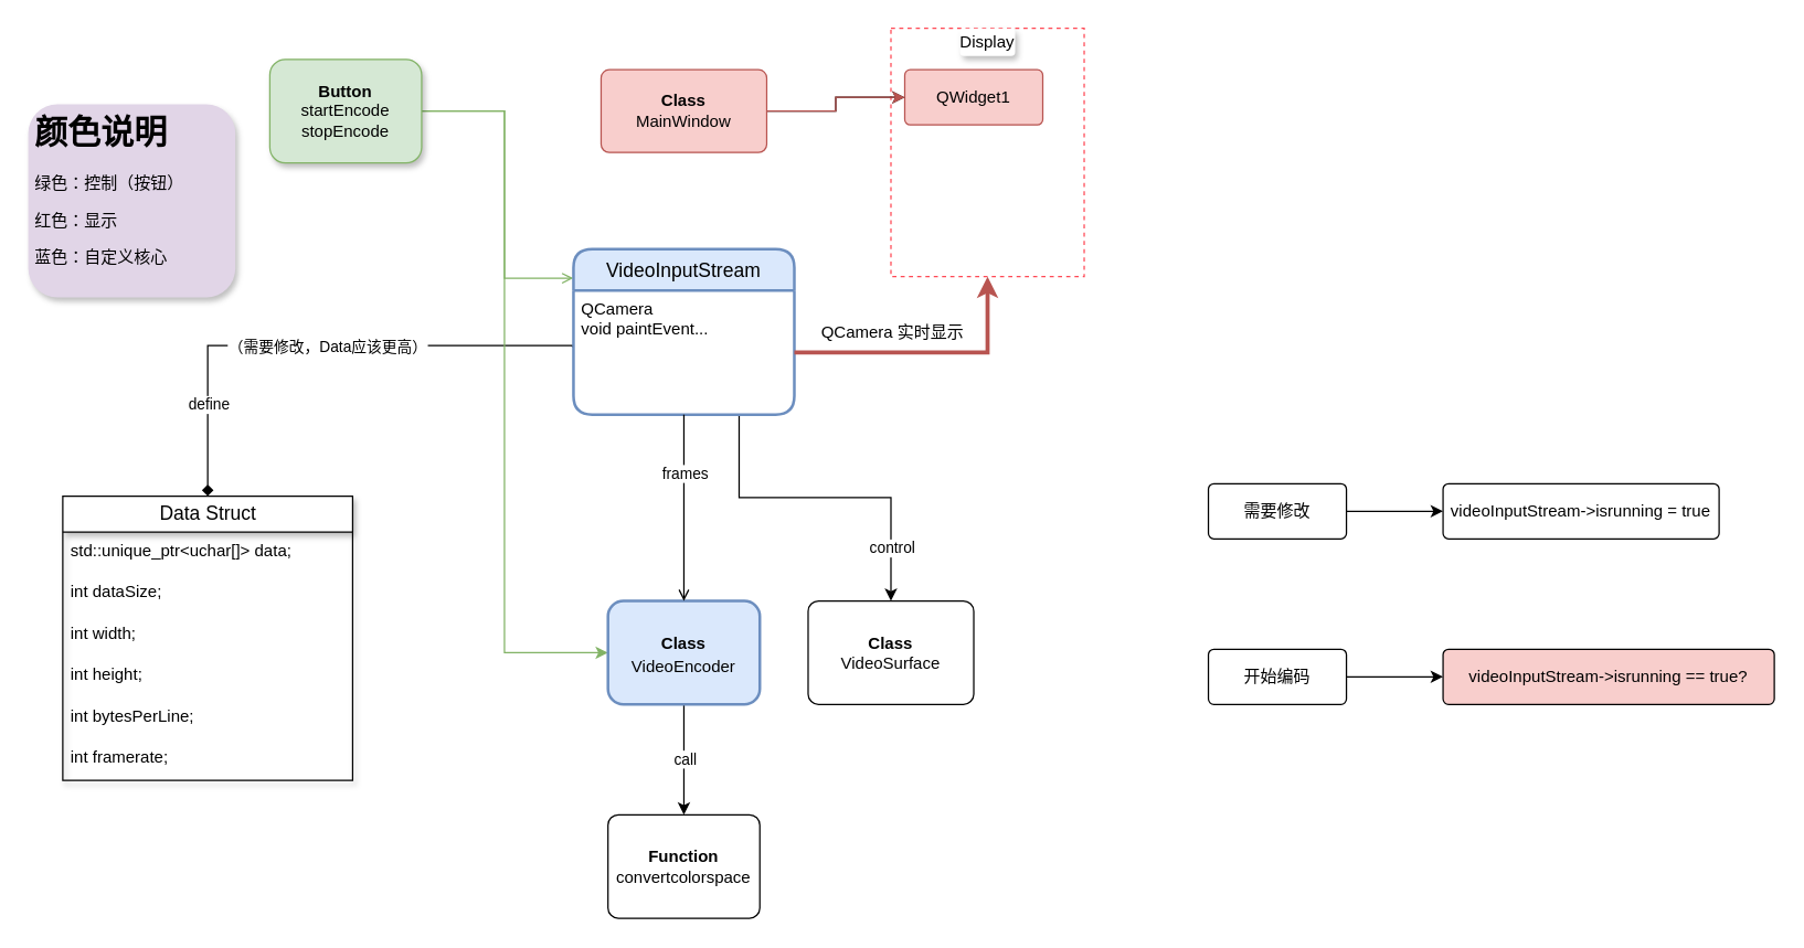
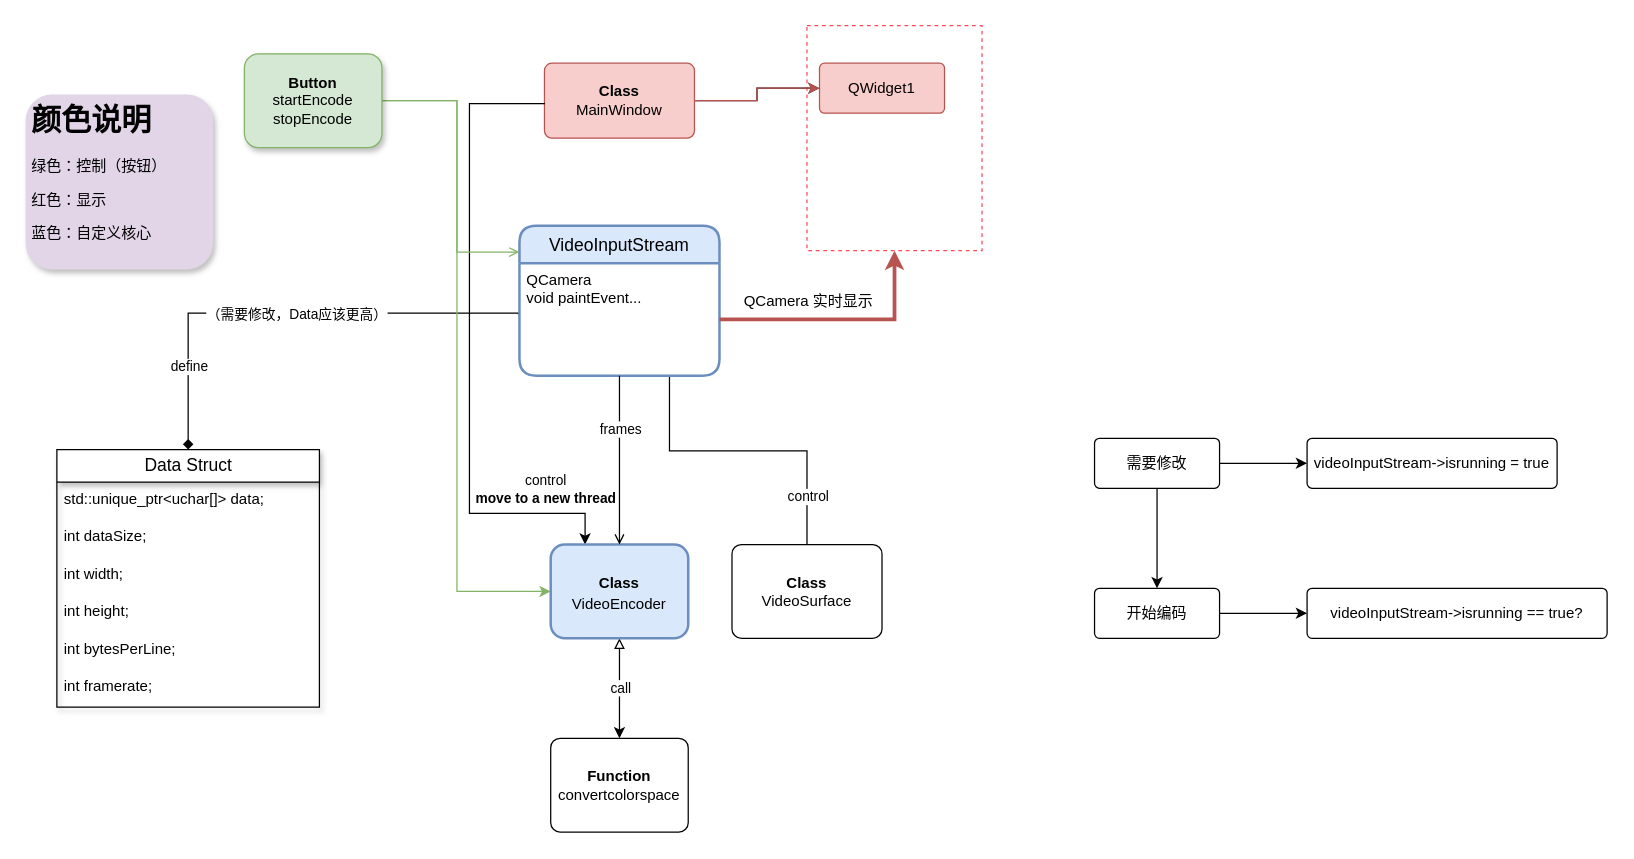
  <mxCell id="0" />
  <mxCell id="1" parent="0" />
  <mxCell id="2" value="" style="group" parent="1" vertex="1" connectable="0"><mxGeometry x="645" y="40" width="140" height="160" as="geometry" /></mxCell>
  <mxCell id="3" value="" style="rounded=0;whiteSpace=wrap;html=1;shadow=0;glass=0;fontFamily=Helvetica;fontSize=12;fillColor=none;dashed=1;strokeColor=#FF4A56;" parent="2" vertex="1"><mxGeometry y="-20" width="140" height="180" as="geometry" /></mxCell>
  <mxCell id="4" value="QWidget1" style="whiteSpace=wrap;html=1;rounded=1;shadow=0;glass=0;arcSize=10;fillColor=#f8cecc;strokeColor=#b85450;" parent="2" vertex="1"><mxGeometry x="10" y="10" width="100" height="40" as="geometry" /></mxCell>
  <mxCell id="5" value="" style="edgeStyle=orthogonalEdgeStyle;rounded=0;orthogonalLoop=1;jettySize=auto;html=1;fontFamily=Helvetica;fontSize=12;" parent="1" source="7" target="4" edge="1"><mxGeometry relative="1" as="geometry" /></mxCell>
  <mxCell id="6" value="" style="edgeStyle=orthogonalEdgeStyle;rounded=0;orthogonalLoop=1;jettySize=auto;html=1;strokeColor=#b85450;fontFamily=Helvetica;fontSize=12;fillColor=#f8cecc;" parent="1" source="7" target="4" edge="1"><mxGeometry relative="1" as="geometry" /></mxCell>
  <mxCell id="7" value="&lt;b&gt;Class&lt;/b&gt;&lt;br&gt;MainWindow" style="rounded=1;whiteSpace=wrap;html=1;shadow=0;glass=0;arcSize=10;fillColor=#f8cecc;strokeColor=#b85450;" parent="1" vertex="1"><mxGeometry x="435" y="50" width="120" height="60" as="geometry" /></mxCell>
  <mxCell id="8" style="edgeStyle=orthogonalEdgeStyle;rounded=0;orthogonalLoop=1;jettySize=auto;html=1;startArrow=none;startFill=0;endArrow=diamond;endFill=1;entryX=0.5;entryY=0;entryDx=0;entryDy=0;exitX=-0.005;exitY=0.456;exitDx=0;exitDy=0;exitPerimeter=0;" parent="1" source="31" target="21" edge="1"><mxGeometry relative="1" as="geometry"><mxPoint x="295" y="386" as="targetPoint" /><Array as="points"><mxPoint x="414" y="250" /><mxPoint x="150" y="250" /></Array><mxPoint x="435" y="250.034" as="sourcePoint" /></mxGeometry></mxCell>
  <mxCell id="9" value="define" style="edgeLabel;html=1;align=center;verticalAlign=middle;resizable=0;points=[];" parent="8" vertex="1" connectable="0"><mxGeometry x="0.668" relative="1" as="geometry"><mxPoint y="-4.17" as="offset" /></mxGeometry></mxCell>
  <mxCell id="10" value="（需要修改，Data应该更高）" style="edgeLabel;html=1;align=center;verticalAlign=middle;resizable=0;points=[];fontFamily=Helvetica;" parent="8" vertex="1" connectable="0"><mxGeometry x="0.139" y="3" relative="1" as="geometry"><mxPoint x="34.4" y="-3" as="offset" /></mxGeometry></mxCell>
- <mxCell id="13" style="edgeStyle=orthogonalEdgeStyle;rounded=0;orthogonalLoop=1;jettySize=auto;html=1;startArrow=none;startFill=0;endArrow=classic;endFill=1;entryX=0.5;entryY=0;entryDx=0;entryDy=0;exitX=0.75;exitY=1;exitDx=0;exitDy=0;" parent="1" source="31" target="15" edge="1"><mxGeometry relative="1" as="geometry"><mxPoint x="645" y="430" as="targetPoint" /><Array as="points"><mxPoint x="535" y="360" /><mxPoint x="645" y="360" /></Array><mxPoint x="495.034" y="320" as="sourcePoint" /></mxGeometry></mxCell>
+ <mxCell id="11" style="edgeStyle=orthogonalEdgeStyle;rounded=0;orthogonalLoop=1;jettySize=auto;html=1;exitX=0.003;exitY=0.538;exitDx=0;exitDy=0;startArrow=none;startFill=0;endArrow=classic;endFill=1;entryX=0.25;entryY=0;entryDx=0;entryDy=0;exitPerimeter=0;" parent="1" target="29" edge="1" source="7"><mxGeometry relative="1" as="geometry"><mxPoint x="495" y="430" as="targetPoint" /><Array as="points"><mxPoint x="375" y="82" /><mxPoint x="375" y="410" /><mxPoint x="468" y="410" /></Array><mxPoint x="495" y="320" as="sourcePoint" /></mxGeometry></mxCell>
+ <mxCell id="12" value="control&lt;br&gt;&lt;b&gt;move to a new thread&lt;/b&gt;" style="edgeLabel;html=1;align=center;verticalAlign=middle;resizable=0;points=[];" parent="11" vertex="1" connectable="0"><mxGeometry x="0.537" y="-1" relative="1" as="geometry"><mxPoint x="59.45" y="-21" as="offset" /></mxGeometry></mxCell>
+ <mxCell id="13" style="edgeStyle=orthogonalEdgeStyle;rounded=0;orthogonalLoop=1;jettySize=auto;html=1;startArrow=none;startFill=0;endArrow=none;endFill=1;entryX=0.5;entryY=0;entryDx=0;entryDy=0;exitX=0.75;exitY=1;exitDx=0;exitDy=0;" parent="1" source="31" target="15" edge="1"><mxGeometry relative="1" as="geometry"><mxPoint x="645" y="430" as="targetPoint" /><Array as="points"><mxPoint x="535" y="360" /><mxPoint x="645" y="360" /></Array><mxPoint x="495.034" y="320" as="sourcePoint" /></mxGeometry></mxCell>
  <mxCell id="14" value="control" style="edgeLabel;html=1;align=center;verticalAlign=middle;resizable=0;points=[];" parent="13" vertex="1" connectable="0"><mxGeometry x="0.679" relative="1" as="geometry"><mxPoint as="offset" /></mxGeometry></mxCell>
  <mxCell id="15" value="&lt;b style=&quot;font-size: 12px;&quot;&gt;Class&lt;/b&gt;&lt;br style=&quot;font-size: 12px;&quot;&gt;VideoSurface" style="rounded=1;whiteSpace=wrap;html=1;shadow=0;fontSize=12;glass=0;arcSize=10;" parent="1" vertex="1"><mxGeometry x="585" y="435" width="120" height="75" as="geometry" /></mxCell>
  <mxCell id="16" style="edgeStyle=orthogonalEdgeStyle;rounded=0;orthogonalLoop=1;jettySize=auto;html=1;startArrow=none;startFill=0;entryX=0;entryY=0.5;entryDx=0;entryDy=0;fillColor=#d5e8d4;strokeColor=#82b366;" parent="1" source="18" target="29" edge="1"><mxGeometry relative="1" as="geometry"><mxPoint x="495" y="530" as="targetPoint" /><Array as="points"><mxPoint x="365" y="80" /><mxPoint x="365" y="472" /></Array></mxGeometry></mxCell>
  <mxCell id="17" style="edgeStyle=orthogonalEdgeStyle;rounded=0;orthogonalLoop=1;jettySize=auto;html=1;entryX=-0.001;entryY=0.176;entryDx=0;entryDy=0;startArrow=none;startFill=0;strokeColor=#82b366;fontFamily=Helvetica;fontSize=11;entryPerimeter=0;fillColor=#d5e8d4;endArrow=open;" parent="1" source="18" target="30" edge="1"><mxGeometry relative="1" as="geometry"><Array as="points"><mxPoint x="365" y="80" /><mxPoint x="365" y="201" /><mxPoint x="415" y="201" /></Array></mxGeometry></mxCell>
  <mxCell id="18" value="&lt;b&gt;Button&lt;/b&gt;&lt;br&gt;startEncode&lt;br&gt;stopEncode" style="rounded=1;whiteSpace=wrap;html=1;shadow=1;fillColor=#d5e8d4;strokeColor=#82b366;" parent="1" vertex="1"><mxGeometry x="195" y="42.5" width="110" height="75" as="geometry" /></mxCell>
- <mxCell id="19" style="edgeStyle=orthogonalEdgeStyle;rounded=0;orthogonalLoop=1;jettySize=auto;html=1;startArrow=classic;startFill=1;endArrow=none;endFill=0;entryX=0.5;entryY=1;entryDx=0;entryDy=0;exitX=0.5;exitY=0;exitDx=0;exitDy=0;" parent="1" source="28" target="29" edge="1"><mxGeometry relative="1" as="geometry"><mxPoint x="355" y="610" as="sourcePoint" /><mxPoint x="466.12" y="529.3" as="targetPoint" /><Array as="points" /></mxGeometry></mxCell>
+ <mxCell id="19" style="edgeStyle=orthogonalEdgeStyle;rounded=0;orthogonalLoop=1;jettySize=auto;html=1;startArrow=classic;startFill=1;endArrow=block;endFill=0;entryX=0.5;entryY=1;entryDx=0;entryDy=0;exitX=0.5;exitY=0;exitDx=0;exitDy=0;" parent="1" source="28" target="29" edge="1"><mxGeometry relative="1" as="geometry"><mxPoint x="355" y="610" as="sourcePoint" /><mxPoint x="466.12" y="529.3" as="targetPoint" /><Array as="points" /></mxGeometry></mxCell>
  <mxCell id="20" value="call" style="edgeLabel;html=1;align=center;verticalAlign=middle;resizable=0;points=[];" parent="19" vertex="1" connectable="0"><mxGeometry x="-0.112" y="-1" relative="1" as="geometry"><mxPoint x="-1" y="-4.83" as="offset" /></mxGeometry></mxCell>
  <mxCell id="21" value="Data Struct" style="swimlane;fontStyle=0;childLayout=stackLayout;horizontal=1;startSize=26;horizontalStack=0;resizeParent=1;resizeParentMax=0;resizeLast=0;collapsible=1;marginBottom=0;align=center;fontSize=14;shadow=1;glass=0;html=1;" parent="1" vertex="1"><mxGeometry x="45" y="359" width="210" height="206" as="geometry"><mxRectangle x="-230" y="379" width="100" height="26" as="alternateBounds" /></mxGeometry></mxCell>
  <mxCell id="22" value="std::unique_ptr&lt;uchar[]&gt; data;" style="text;strokeColor=none;fillColor=none;spacingLeft=4;spacingRight=4;overflow=hidden;rotatable=0;points=[[0,0.5],[1,0.5]];portConstraint=eastwest;fontSize=12;horizontal=1;" parent="21" vertex="1"><mxGeometry y="26" width="210" height="30" as="geometry" /></mxCell>
  <mxCell id="23" value="int dataSize;" style="text;strokeColor=none;fillColor=none;spacingLeft=4;spacingRight=4;overflow=hidden;rotatable=0;points=[[0,0.5],[1,0.5]];portConstraint=eastwest;fontSize=12;" parent="21" vertex="1"><mxGeometry y="56" width="210" height="30" as="geometry" /></mxCell>
  <mxCell id="24" value="int width;" style="text;strokeColor=none;fillColor=none;spacingLeft=4;spacingRight=4;overflow=hidden;rotatable=0;points=[[0,0.5],[1,0.5]];portConstraint=eastwest;fontSize=12;" parent="21" vertex="1"><mxGeometry y="86" width="210" height="30" as="geometry" /></mxCell>
  <mxCell id="25" value="int height;" style="text;strokeColor=none;fillColor=none;spacingLeft=4;spacingRight=4;overflow=hidden;rotatable=0;points=[[0,0.5],[1,0.5]];portConstraint=eastwest;fontSize=12;" parent="21" vertex="1"><mxGeometry y="116" width="210" height="30" as="geometry" /></mxCell>
  <mxCell id="26" value="int bytesPerLine;" style="text;strokeColor=none;fillColor=none;spacingLeft=4;spacingRight=4;overflow=hidden;rotatable=0;points=[[0,0.5],[1,0.5]];portConstraint=eastwest;fontSize=12;" parent="21" vertex="1"><mxGeometry y="146" width="210" height="30" as="geometry" /></mxCell>
  <mxCell id="27" value="int framerate;" style="text;strokeColor=none;fillColor=none;spacingLeft=4;spacingRight=4;overflow=hidden;rotatable=0;points=[[0,0.5],[1,0.5]];portConstraint=eastwest;fontSize=12;" parent="21" vertex="1"><mxGeometry y="176" width="210" height="30" as="geometry" /></mxCell>
  <mxCell id="28" value="&lt;font style=&quot;font-size: 12px&quot;&gt;&lt;b style=&quot;font-size: 12px;&quot;&gt;Function&lt;/b&gt;&lt;br style=&quot;font-size: 12px;&quot;&gt;convertcolorspace&lt;/font&gt;" style="rounded=1;arcSize=10;whiteSpace=wrap;html=1;align=center;shadow=0;glass=0;fontFamily=Helvetica;fontSize=12;" parent="1" vertex="1"><mxGeometry x="440" y="590" width="110" height="75" as="geometry" /></mxCell>
  <mxCell id="29" value="&lt;font style=&quot;font-size: 12px&quot;&gt;&lt;b style=&quot;font-size: 12px;&quot;&gt;Class&lt;/b&gt;&lt;br style=&quot;font-size: 12px;&quot;&gt;VideoEncoder&lt;br style=&quot;font-size: 12px;&quot;&gt;&lt;/font&gt;" style="rounded=1;whiteSpace=wrap;html=1;align=center;shadow=0;glass=0;fontFamily=Helvetica;fontSize=14;dashed=0;fontStyle=0;strokeColor=#6c8ebf;strokeWidth=2;fillColor=#dae8fc;startSize=30;" parent="1" vertex="1"><mxGeometry x="440" y="435" width="110" height="75" as="geometry" /></mxCell>
  <mxCell id="30" value="VideoInputStream" style="swimlane;childLayout=stackLayout;horizontal=1;startSize=30;horizontalStack=0;rounded=1;fontSize=14;fontStyle=0;strokeWidth=2;resizeParent=0;resizeLast=1;shadow=0;dashed=0;align=center;glass=0;html=0;fillColor=#dae8fc;strokeColor=#6c8ebf;" parent="1" vertex="1"><mxGeometry x="415" y="180" width="160" height="120" as="geometry" /></mxCell>
  <mxCell id="31" value="QCamera&#10;void paintEvent..." style="align=left;strokeColor=none;fillColor=none;spacingLeft=4;fontSize=12;verticalAlign=top;resizable=0;rotatable=0;part=1;" parent="30" vertex="1"><mxGeometry y="30" width="160" height="90" as="geometry" /></mxCell>
  <mxCell id="32" style="edgeStyle=orthogonalEdgeStyle;rounded=0;orthogonalLoop=1;jettySize=auto;html=1;entryX=0.5;entryY=1;entryDx=0;entryDy=0;strokeColor=#b85450;fontFamily=Helvetica;fontSize=12;strokeWidth=3;fillColor=#f8cecc;" parent="1" source="31" target="3" edge="1"><mxGeometry relative="1" as="geometry" /></mxCell>
  <mxCell id="33" value="QCamera 实时显示" style="edgeLabel;html=1;align=center;verticalAlign=middle;resizable=0;points=[];fontSize=12;fontFamily=Helvetica;" parent="32" vertex="1" connectable="0"><mxGeometry x="-0.449" y="1" relative="1" as="geometry"><mxPoint x="16.21" y="-14" as="offset" /></mxGeometry></mxCell>
- <mxCell id="34" value="Display" style="text;html=1;strokeColor=none;align=center;verticalAlign=middle;whiteSpace=wrap;rounded=1;shadow=1;glass=0;dashed=1;fontFamily=Helvetica;fontSize=12;fillColor=#ffffff;" parent="1" vertex="1"><mxGeometry x="695" y="20" width="40" height="20" as="geometry" /></mxCell>
  <mxCell id="35" value="&lt;h1&gt;颜色说明&lt;/h1&gt;&lt;p&gt;绿色：控制（按钮）&lt;/p&gt;&lt;p&gt;红色：显示&lt;/p&gt;&lt;p&gt;蓝色：自定义核心&lt;/p&gt;" style="text;html=1;spacing=5;spacingTop=-20;whiteSpace=wrap;overflow=hidden;rounded=1;shadow=1;glass=0;dashed=1;fontFamily=Helvetica;fontSize=12;fillColor=#e1d5e7;sketch=0;align=left;verticalAlign=middle;horizontal=1;" parent="1" vertex="1"><mxGeometry x="20" y="75" width="150" height="140" as="geometry" /></mxCell>
  <mxCell id="36" value="" style="edgeStyle=orthogonalEdgeStyle;rounded=0;orthogonalLoop=1;jettySize=auto;html=1;" edge="1" parent="1" source="38" target="39"><mxGeometry relative="1" as="geometry" /></mxCell>
+ <mxCell id="37" value="" style="edgeStyle=orthogonalEdgeStyle;rounded=0;orthogonalLoop=1;jettySize=auto;html=1;" edge="1" parent="1" source="38" target="41"><mxGeometry relative="1" as="geometry" /></mxCell>
  <mxCell id="38" value="需要修改" style="rounded=1;arcSize=10;whiteSpace=wrap;html=1;align=center;" vertex="1" parent="1"><mxGeometry x="875" y="350" width="100" height="40" as="geometry" /></mxCell>
  <mxCell id="39" value="videoInputStream-&amp;gt;isrunning = true" style="rounded=1;arcSize=10;whiteSpace=wrap;html=1;align=center;" vertex="1" parent="1"><mxGeometry x="1045" y="350" width="200" height="40" as="geometry" /></mxCell>
  <mxCell id="40" value="" style="edgeStyle=orthogonalEdgeStyle;rounded=0;orthogonalLoop=1;jettySize=auto;html=1;" edge="1" parent="1" source="41" target="42"><mxGeometry relative="1" as="geometry" /></mxCell>
  <mxCell id="41" value="开始编码" style="rounded=1;arcSize=10;whiteSpace=wrap;html=1;align=center;" vertex="1" parent="1"><mxGeometry x="875" y="470" width="100" height="40" as="geometry" /></mxCell>
- <mxCell id="42" value="videoInputStream-&amp;gt;isrunning == true?" style="rounded=1;arcSize=10;whiteSpace=wrap;html=1;align=center;fillColor=#f8cecc;" vertex="1" parent="1"><mxGeometry x="1045" y="470" width="240" height="40" as="geometry" /></mxCell>
+ <mxCell id="42" value="videoInputStream-&amp;gt;isrunning == true?" style="rounded=1;arcSize=10;whiteSpace=wrap;html=1;align=center;" vertex="1" parent="1"><mxGeometry x="1045" y="470" width="240" height="40" as="geometry" /></mxCell>
  <mxCell id="43" style="edgeStyle=orthogonalEdgeStyle;rounded=0;orthogonalLoop=1;jettySize=auto;html=1;entryX=0.5;entryY=0;entryDx=0;entryDy=0;endArrow=open;" edge="1" parent="1" source="31" target="29"><mxGeometry relative="1" as="geometry" /></mxCell>
  <mxCell id="44" value="frames" style="edgeLabel;html=1;align=center;verticalAlign=middle;resizable=0;points=[];" vertex="1" connectable="0" parent="43"><mxGeometry x="-0.381" relative="1" as="geometry"><mxPoint as="offset" /></mxGeometry></mxCell>
